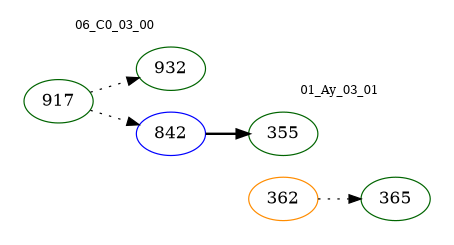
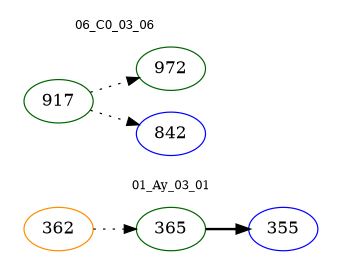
  digraph {
    rankdir=LR
    node [color=darkgreen]
    edge [color=black style=dotted]
    n1 [label=365]
-   n2 [label=355]
+   n2 [color=blue label=355]
    n3 [color=darkorange label=362]
    n4 [label=917]
    n5 [color=blue label=842]
-   n6 [label=932]
+   n6 [label=972]
    subgraph cluster_1 {
      color=white
      fontsize=10
      label="01_Ay_03_01"
      n1
      n2
      n3
    }
    subgraph cluster_2 {
      color=white
      fontsize=10
-     label="06_C0_03_00"
+     label="06_C0_03_06"
      n4
      n5
      n6
    }
-   n5 -> n2 [style=bold]
+   n1 -> n2 [style=bold]
    n3 -> n1
    n4 -> n5
    n4 -> n6
  }
